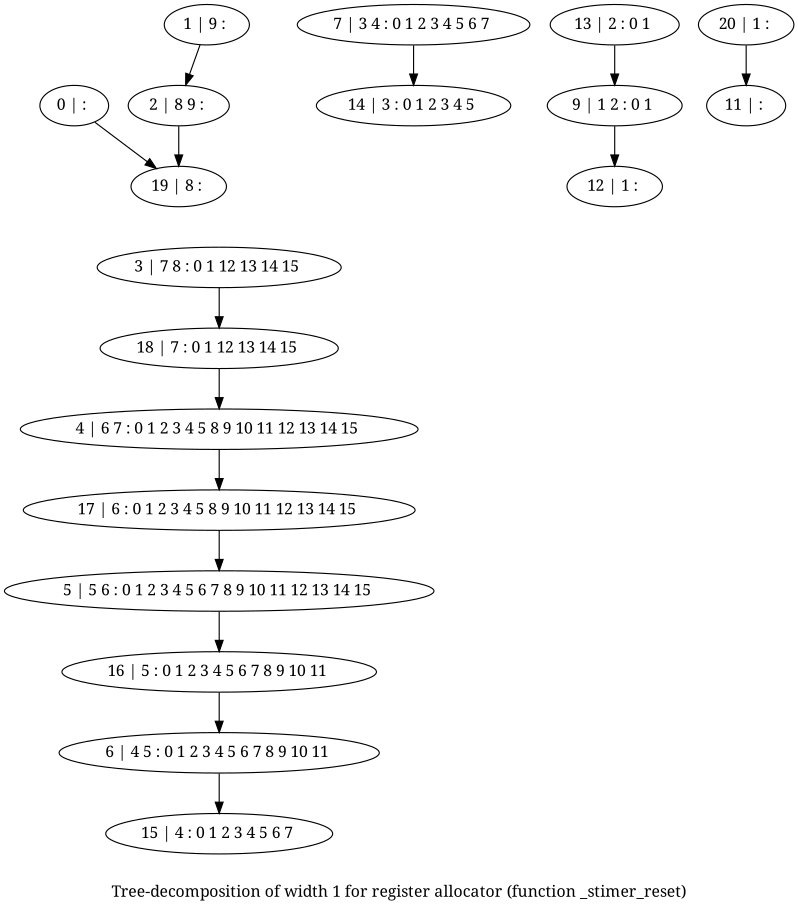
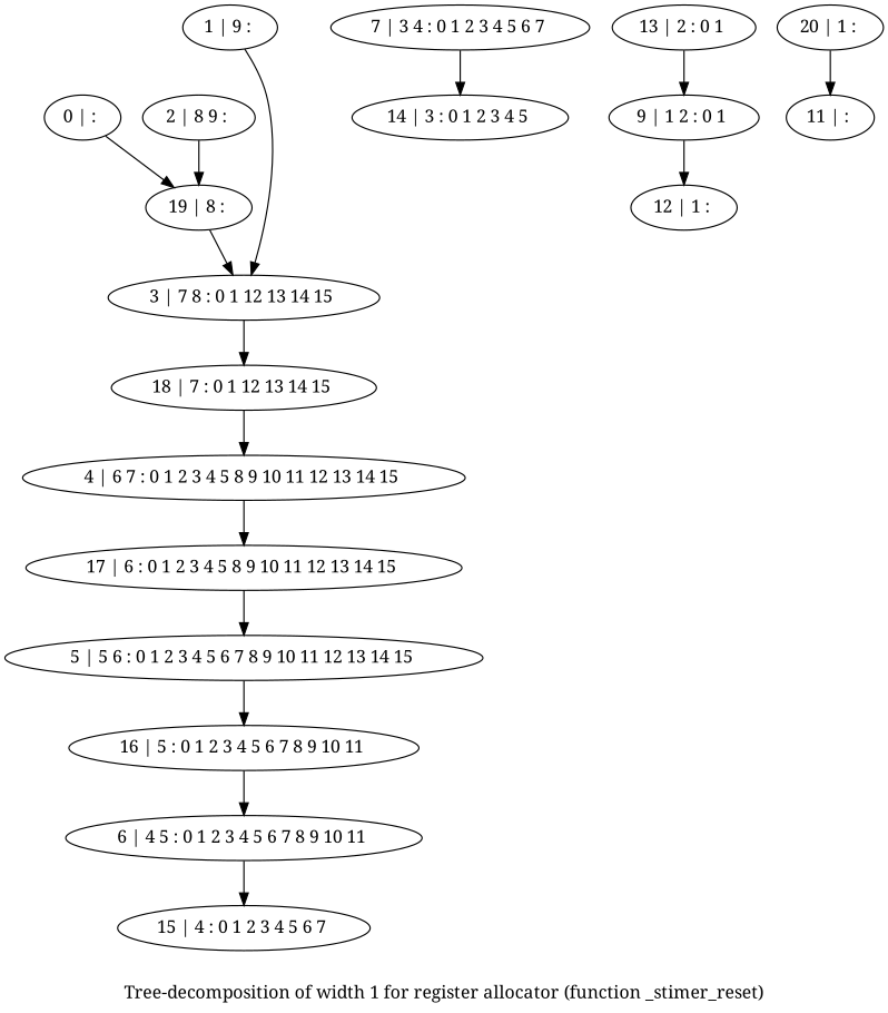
  digraph {
    fontname="Noto Serif"
    label="Tree-decomposition of width 1 for register allocator (function _stimer_reset)"
    node [fontname="Noto Serif"]
    edge [fontname="Noto Serif"]
    n1 [label="0 | : "]
    n2 [label="19 | 8 : "]
    n3 [label="1 | 9 : "]
    n4 [label="2 | 8 9 : "]
    n5 [label="3 | 7 8 : 0 1 12 13 14 15 "]
    n6 [label="18 | 7 : 0 1 12 13 14 15 "]
    n7 [label="4 | 6 7 : 0 1 2 3 4 5 8 9 10 11 12 13 14 15 "]
    n8 [label="17 | 6 : 0 1 2 3 4 5 8 9 10 11 12 13 14 15 "]
    n9 [label="5 | 5 6 : 0 1 2 3 4 5 6 7 8 9 10 11 12 13 14 15 "]
    n10 [label="16 | 5 : 0 1 2 3 4 5 6 7 8 9 10 11 "]
    n11 [label="6 | 4 5 : 0 1 2 3 4 5 6 7 8 9 10 11 "]
    n12 [label="15 | 4 : 0 1 2 3 4 5 6 7 "]
    n13 [label="7 | 3 4 : 0 1 2 3 4 5 6 7 "]
    n14 [label="14 | 3 : 0 1 2 3 4 5 "]
    n15 [label="13 | 2 : 0 1 "]
    n16 [label="9 | 1 2 : 0 1 "]
    n17 [label="12 | 1 : "]
    n18 [label="20 | 1 : "]
    n19 [label="11 | : "]
    n1 -> n2
-   n3 -> n4
+   n2 -> n5
+   n3 -> n5
    n4 -> n2
    n5 -> n6
    n6 -> n7
    n7 -> n8
    n8 -> n9
    n9 -> n10
    n10 -> n11
    n11 -> n12
    n13 -> n14
    n15 -> n16
    n16 -> n17
    n18 -> n19
  }
